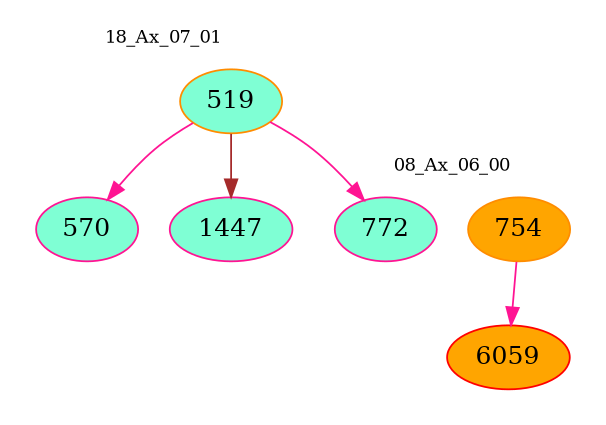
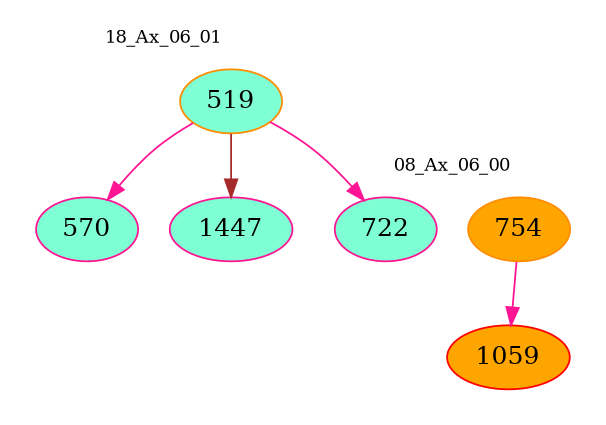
  digraph {
    node [color=deeppink fillcolor=aquamarine style=filled]
    edge [color=deeppink]
    n1 [color=darkorange fillcolor=orange label=754]
-   n2 [label=772]
-   n3 [color=red fillcolor=orange label=6059]
+   n2 [label=722]
+   n3 [color=red fillcolor=orange label=1059]
    n4 [color=darkorange label=519]
    n5 [label=570]
    n6 [label=1447]
    subgraph cluster_1 {
      color=white
      fontsize=10
      label="08_Ax_06_00"
      n1
      n2
      n3
    }
    subgraph cluster_2 {
      color=white
      fontsize=10
-     label="18_Ax_07_01"
+     label="18_Ax_06_01"
      n4
      n5
      n6
    }
    n1 -> n3
    n4 -> n2
    n4 -> n5
    n4 -> n6 [color=brown]
  }
